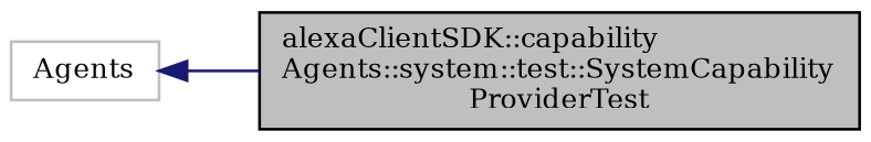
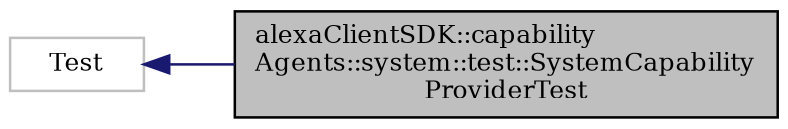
  digraph {
    rankdir=LR
    fontname="DejaVu Serif"
    node [fontname="DejaVu Serif" fontsize=10 shape=record style=filled]
    n1 [color=black fillcolor=grey75 fontcolor=black height=0.2 label="alexaClientSDK::capability\lAgents::system::test::SystemCapability\lProviderTest" width=0.4]
-   n2 [color=grey75 fillcolor=white height=0.2 label=Agents width=0.4]
+   n2 [color=grey75 fillcolor=white height=0.2 label=Test width=0.4]
    n2 -> n1 [color=midnightblue dir=back fontname="DejaVu Serif" fontsize=10 labelfontname=Helvetica labelfontsize=10 style=solid]
  }
